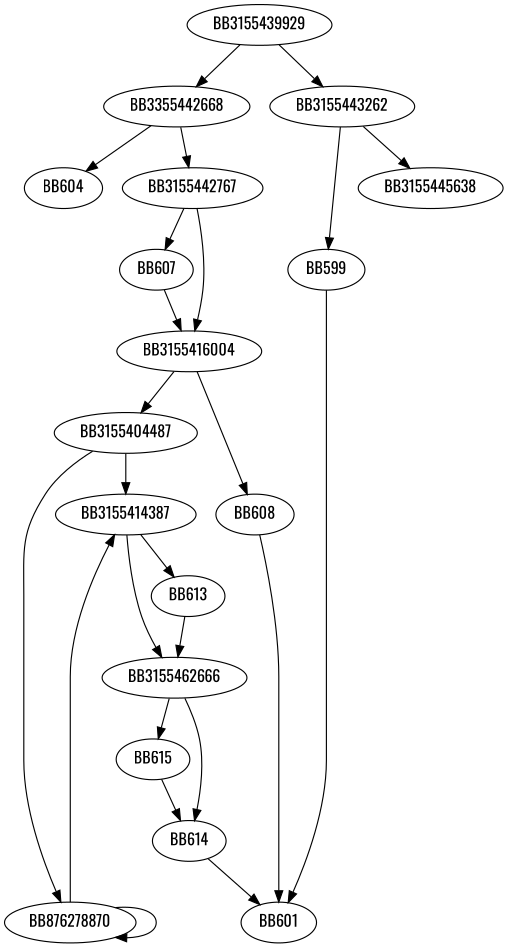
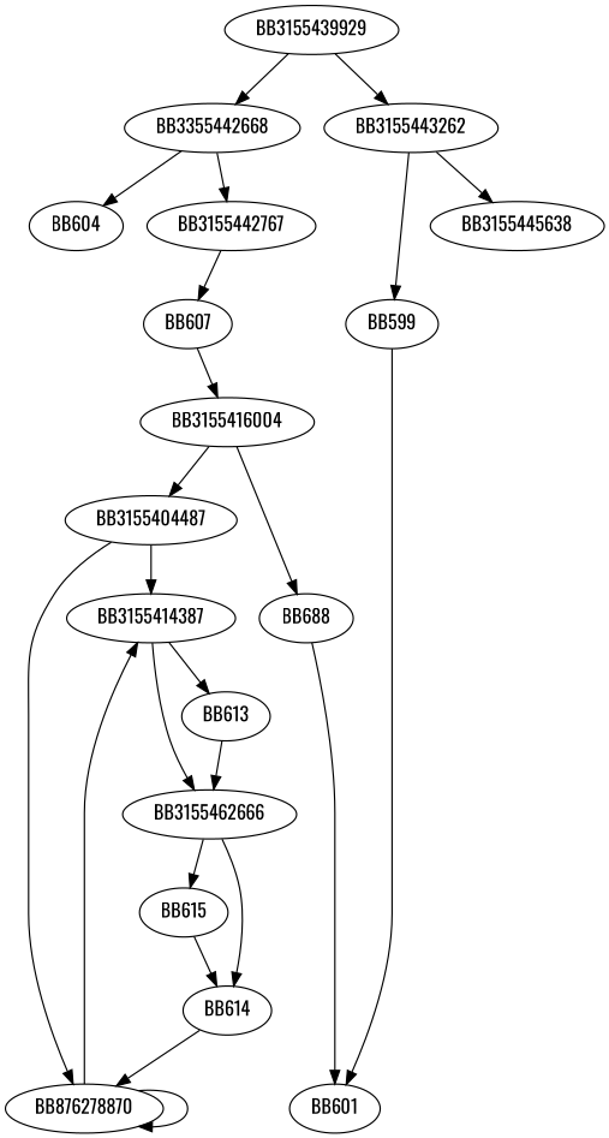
  digraph {
    fontname=Oswald
    node [fontname=Oswald]
    edge [fontname=Oswald]
    n1 [label=BB3355442668]
    BB3155439929
    BB3155443262
    BB604
    BB3155442767
    BB599
    BB3155445638
    BB3155416004
    BB607
    BB601
-   BB608
+   BB608 [label=BB688]
    BB3155404487
    BB3155414387
    BB876278870
    BB3155462666
    BB613
    BB614
    BB615
    n1 -> BB604
    n1 -> BB3155442767
    BB3155439929 -> n1
    BB3155439929 -> BB3155443262
    BB3155443262 -> BB599
    BB3155443262 -> BB3155445638
-   BB3155442767 -> BB3155416004
    BB3155442767 -> BB607
    BB599 -> BB601
    BB3155416004 -> BB608
    BB3155416004 -> BB3155404487
    BB607 -> BB3155416004
    BB608 -> BB601
    BB3155404487 -> BB3155414387
    BB3155404487 -> BB876278870
    BB3155414387 -> BB3155462666
    BB3155414387 -> BB613
    BB876278870 -> BB3155414387
    BB876278870 -> BB876278870
    BB3155462666 -> BB614
    BB3155462666 -> BB615
    BB613 -> BB3155462666
-   BB614 -> BB601
+   BB614 -> BB876278870
    BB615 -> BB614
  }
